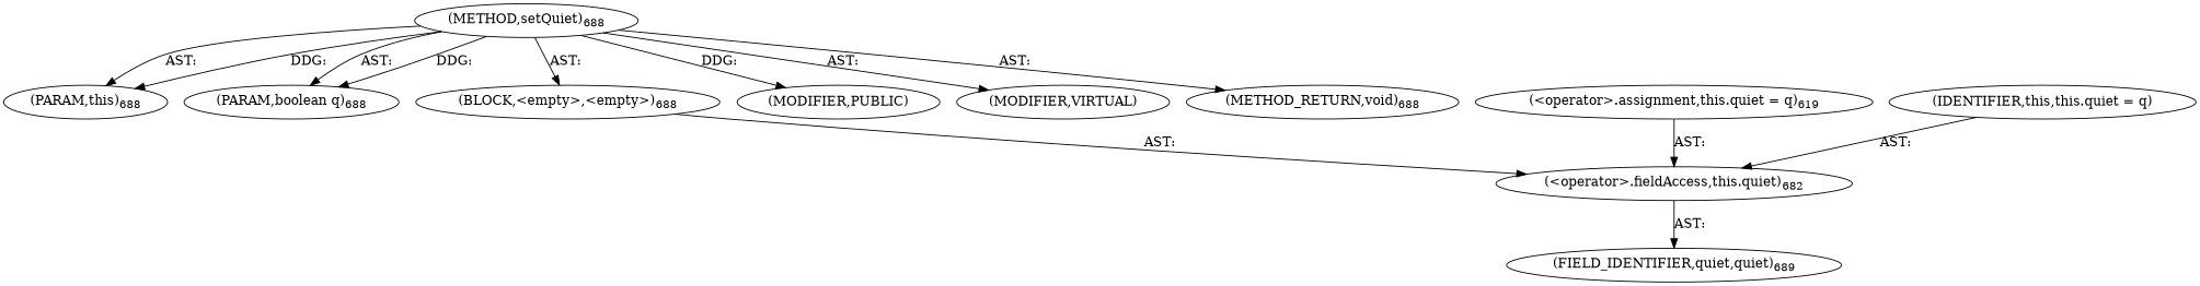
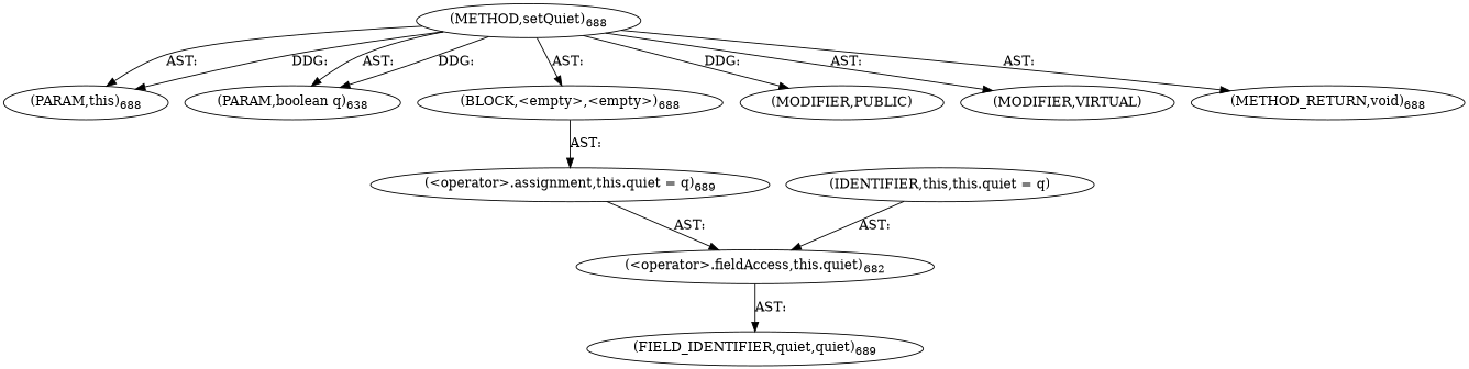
  digraph {
    n1 [label=<(METHOD,setQuiet)<SUB>688</SUB>>]
    n2 [label=<(PARAM,this)<SUB>688</SUB>>]
-   n3 [label=<(PARAM,boolean q)<SUB>688</SUB>>]
+   n3 [label=<(PARAM,boolean q)<SUB>638</SUB>>]
    n4 [label=<(BLOCK,&lt;empty&gt;,&lt;empty&gt;)<SUB>688</SUB>>]
    n5 [label=<(MODIFIER,PUBLIC)>]
    n6 [label=<(MODIFIER,VIRTUAL)>]
    n7 [label=<(METHOD_RETURN,void)<SUB>688</SUB>>]
-   n8 [label=<(&lt;operator&gt;.assignment,this.quiet = q)<SUB>619</SUB>>]
+   n8 [label=<(&lt;operator&gt;.assignment,this.quiet = q)<SUB>689</SUB>>]
    n9 [label=<(&lt;operator&gt;.fieldAccess,this.quiet)<SUB>682</SUB>>]
    n10 [label=<(FIELD_IDENTIFIER,quiet,quiet)<SUB>689</SUB>>]
    n11 [label=<(IDENTIFIER,this,this.quiet = q)>]
    n1 -> n2 [label="AST: "]
    n1 -> n2 [label="DDG: "]
    n1 -> n3 [label="AST: "]
    n1 -> n3 [label="DDG: "]
    n1 -> n4 [label="AST: "]
    n1 -> n5 [label="DDG: "]
    n1 -> n6 [label="AST: "]
    n1 -> n7 [label="AST: "]
-   n4 -> n9 [label="AST: "]
+   n4 -> n8 [label="AST: "]
    n8 -> n9 [label="AST: "]
    n9 -> n10 [label="AST: "]
    n11 -> n9 [label="AST: "]
  }
